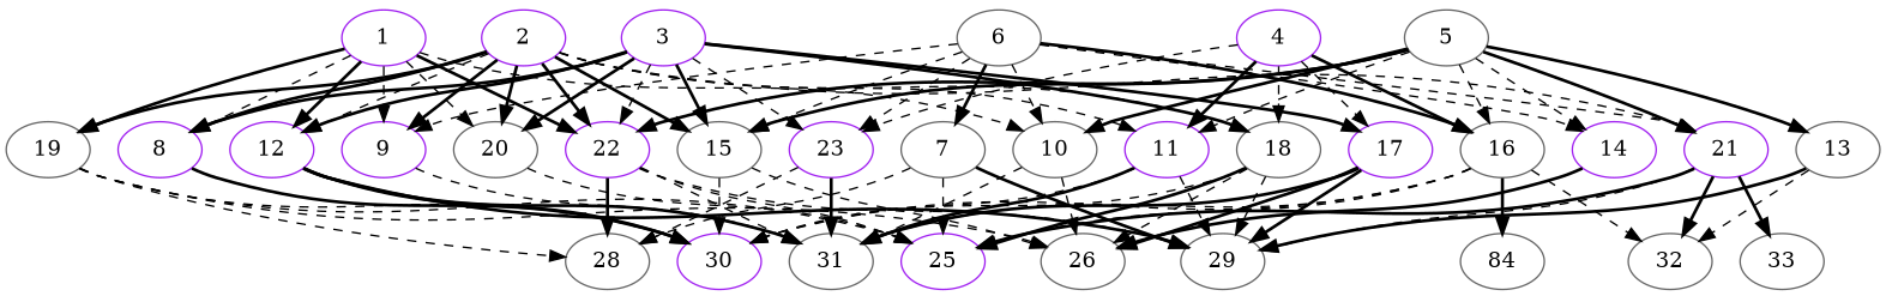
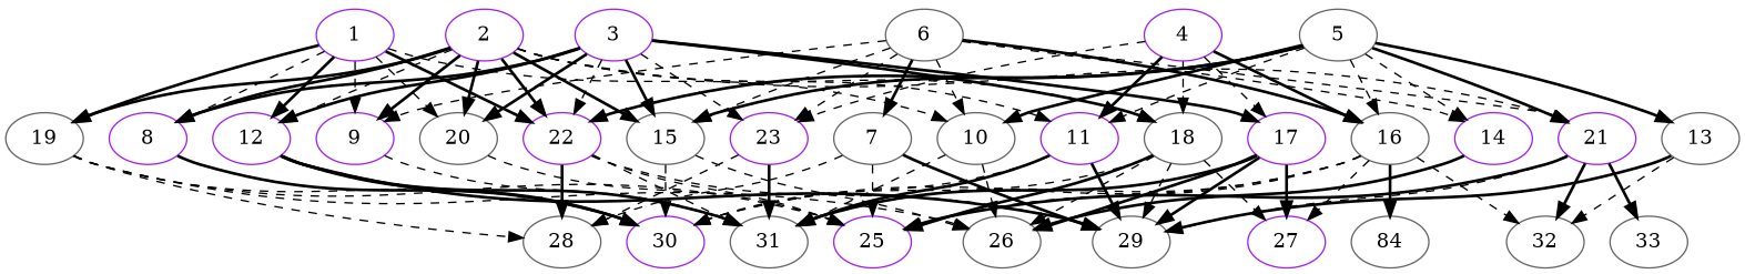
  digraph {
    node [alpha=0.06 color=gray40]
    edge [style=dashed]
    1 [alpha=0.15 color=purple expect_size=837133061753491423232]
    8 [alpha=0.13 color=purple expect_size=1161441967071717632]
    9 [alpha=0.19 color=purple expect_size=19753161245549658112]
    10 [alpha=0.19 expect_size=541734262538299968]
    12 [alpha=0.18 color=purple expect_size=1676314405986109489152]
    19 [alpha=0.07 expect_size=685947062669238912]
    20 [expect_size=42134443981648760]
    22 [alpha=0.11 color=purple expect_size=7252813275277244]
    30 [alpha=0.09 color=purple expect_size=15658522723625056]
    31 [alpha=0.15 expect_size=331503702301011712]
    26 [alpha=0.11 expect_size=75086786521062848]
    29 [alpha=0.03 expect_size=591794383087468544000]
    25 [alpha=0.10 color=purple expect_size=51006001645684260864]
    28 [alpha=0.16 expect_size=519656504194853184]
    2 [alpha=0.11 color=purple expect_size=1603087953297408000000]
    11 [alpha=0.07 color=purple expect_size=102170732351555895296]
    15 [alpha=0.19 expect_size=2882306995666400256]
    18 [alpha=0.12 expect_size=8940363476365651]
    21 [alpha=0.03 color=purple expect_size=20129686504421195776]
+   27 [alpha=0.09 color=purple expect_size=243789918912844640]
    32 [alpha=0.12 expect_size=313118867066978304000]
    33 [alpha=0.04 expect_size=2743457522803200]
    3 [color=purple expect_size=239696367765667446784]
    17 [alpha=0.08 color=purple expect_size=345793416257401920]
    23 [alpha=0.02 color=purple expect_size=48844383684874656]
    4 [alpha=0.07 color=purple expect_size=23415199625117696000]
    16 [alpha=0.04 expect_size=21287909302730752000]
    n28 [alpha=0.03 expect_size=126937209963689440 label=84]
    5 [expect_size=11796911616114286]
    13 [alpha=0.05 expect_size=231144351530810867712]
    14 [alpha=0.14 color=purple expect_size=603120085797896]
    6 [expect_size=39198585261379712]
    7 [alpha=0.03 expect_size=700635168910631501824]
    1 -> 8
    1 -> 9
    1 -> 10
    1 -> 12 [style=bold]
    1 -> 19 [style=bold]
    1 -> 20
    1 -> 22 [style=bold]
    8 -> 30 [style=bold]
    9 -> 31
    10 -> 31
    10 -> 26
    12 -> 30 [style=bold]
    12 -> 31 [style=bold]
    12 -> 29 [style=bold]
    19 -> 30
    19 -> 26
    19 -> 25
    19 -> 28
    20 -> 25
    22 -> 31
    22 -> 29
    22 -> 25
    22 -> 28 [style=bold]
    2 -> 8 [style=bold]
    2 -> 9 [style=bold]
    2 -> 12
    2 -> 19 [style=bold]
    2 -> 20 [style=bold]
    2 -> 22 [style=bold]
    2 -> 11
    2 -> 15 [style=bold]
    2 -> 18
    2 -> 21
    11 -> 30
    11 -> 31 [style=bold]
-   11 -> 29
+   11 -> 29 [style=bold]
    15 -> 30
    15 -> 26
    18 -> 30
    18 -> 26
    18 -> 29
    18 -> 25 [style=bold]
+   18 -> 27
    21 -> 29
    21 -> 25 [style=bold]
    21 -> 32 [style=bold]
    21 -> 33 [style=bold]
    3 -> 8 [style=bold]
    3 -> 12 [style=bold]
    3 -> 20 [style=bold]
    3 -> 22
    3 -> 15 [style=bold]
    3 -> 18 [style=bold]
    3 -> 17 [style=bold]
    3 -> 23
    17 -> 31 [style=bold]
    17 -> 26 [style=bold]
    17 -> 29 [style=bold]
+   17 -> 27 [style=bold]
    23 -> 31 [style=bold]
    23 -> 28
    4 -> 11 [style=bold]
    4 -> 18
    4 -> 17
    4 -> 23
    4 -> 16 [style=bold]
    16 -> 30
    16 -> 31
    16 -> 25
+   16 -> 27
    16 -> 32
    16 -> n28 [style=bold]
    5 -> 10 [style=bold]
    5 -> 22 [style=bold]
    5 -> 11
    5 -> 15 [style=bold]
    5 -> 21 [style=bold]
    5 -> 16
    5 -> 13 [style=bold]
    5 -> 14
    13 -> 29 [style=bold]
    13 -> 32
    14 -> 26 [style=bold]
    6 -> 9
    6 -> 10
    6 -> 15
    6 -> 21
    6 -> 23
    6 -> 16 [style=bold]
    6 -> 14
    6 -> 7 [style=bold]
    7 -> 29 [style=bold]
    7 -> 25
    7 -> 28
  }
